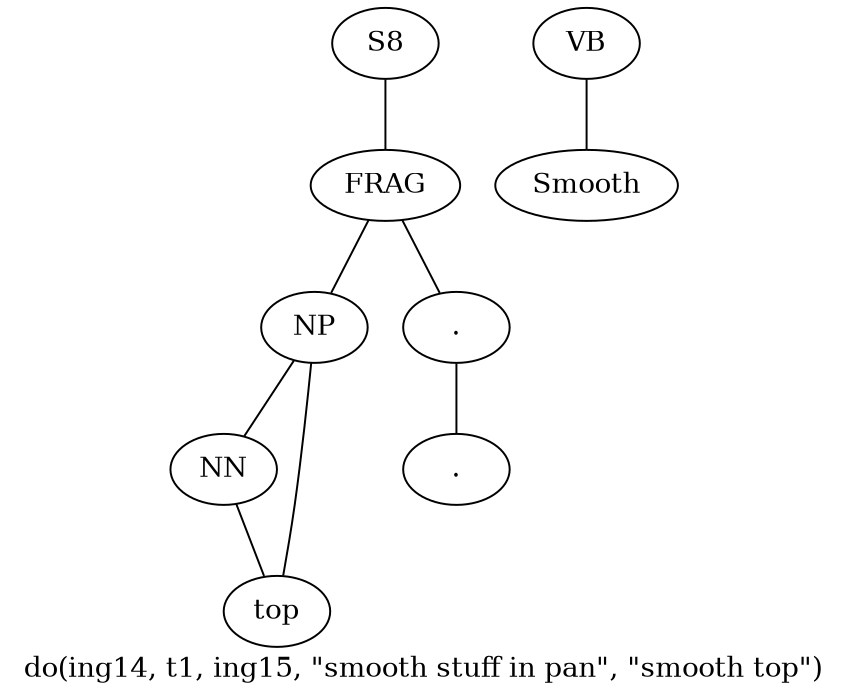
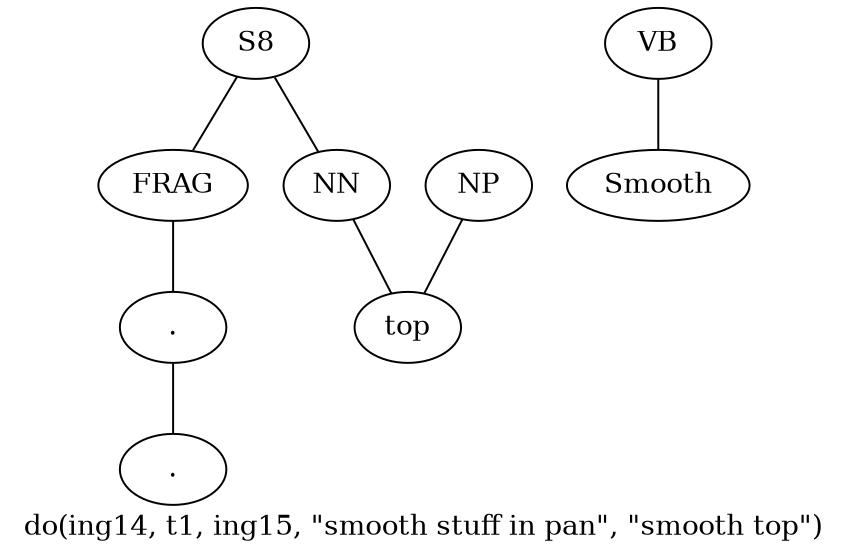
  graph {
    label="do(ing14, t1, ing15, \"smooth stuff in pan\", \"smooth top\")"
    n1 [label=S8]
    n2 [label=FRAG]
    n3 [label=NP]
    n4 [label="."]
    n5 [label=NN]
    n6 [label=top]
    n7 [label="."]
    n8 [label=VB]
    n9 [label=Smooth]
    n1 -- n2
-   n2 -- n3
    n2 -- n4
-   n3 -- n5
+   n1 -- n5
    n3 -- n6
    n4 -- n7
    n5 -- n6
    n8 -- n9
  }
